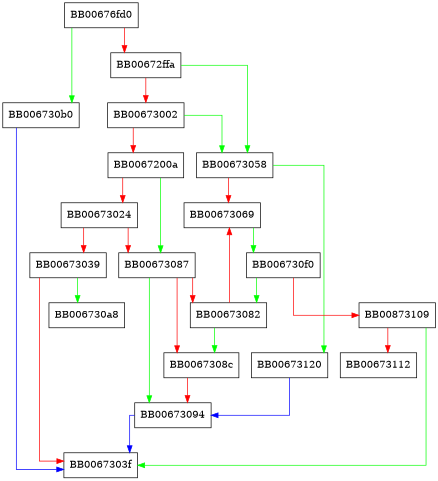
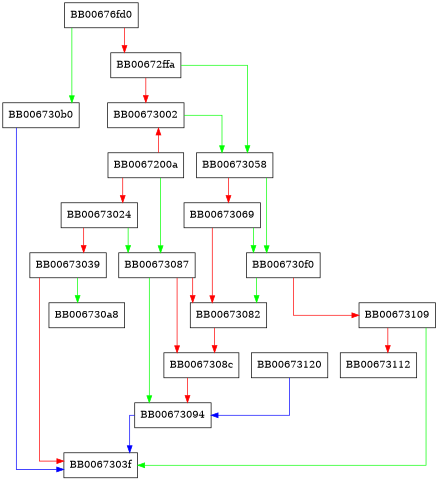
  digraph {
    splines=ortho
    node [shape=box]
    edge [color=red]
    n1 [label=BB00676fd0]
    BB006730b0
    BB00672ffa
    BB0067303f
    BB00673058
    BB00673002
    BB00673120
    BB00673069
    n9 [label=BB0067200a]
    BB00673094
    BB006730f0
    BB00673082
    BB00673087
    BB00673024
    BB0067308c
    BB00673039
    BB006730a8
-   BB00673109 [label=BB00873109]
+   BB00673109
    BB00673112
    n1 -> BB006730b0 [color=green]
    n1 -> BB00672ffa
    BB006730b0 -> BB0067303f [color=blue]
    BB00672ffa -> BB00673058 [color=green]
    BB00672ffa -> BB00673002
-   BB00673058 -> BB00673120 [color=green]
+   BB00673058 -> BB006730f0 [color=green]
    BB00673058 -> BB00673069
    BB00673002 -> BB00673058 [color=green]
-   BB00673002 -> n9
+   n9 -> BB00673002
    BB00673120 -> BB00673094 [color=blue]
    BB00673069 -> BB006730f0 [color=green]
-   BB00673082 -> BB00673069
+   BB00673069 -> BB00673082
    n9 -> BB00673087 [color=green]
    n9 -> BB00673024
    BB00673094 -> BB0067303f [color=blue]
    BB006730f0 -> BB00673082 [color=green]
    BB006730f0 -> BB00673109
-   BB00673082 -> BB0067308c [color=green]
+   BB00673082 -> BB0067308c
    BB00673087 -> BB00673094 [color=green]
    BB00673087 -> BB00673082
    BB00673087 -> BB0067308c
-   BB00673024 -> BB00673087
+   BB00673024 -> BB00673087 [color=green]
    BB00673024 -> BB00673039
    BB0067308c -> BB00673094
    BB00673039 -> BB0067303f
    BB00673039 -> BB006730a8 [color=green]
    BB00673109 -> BB0067303f [color=green]
    BB00673109 -> BB00673112
  }
